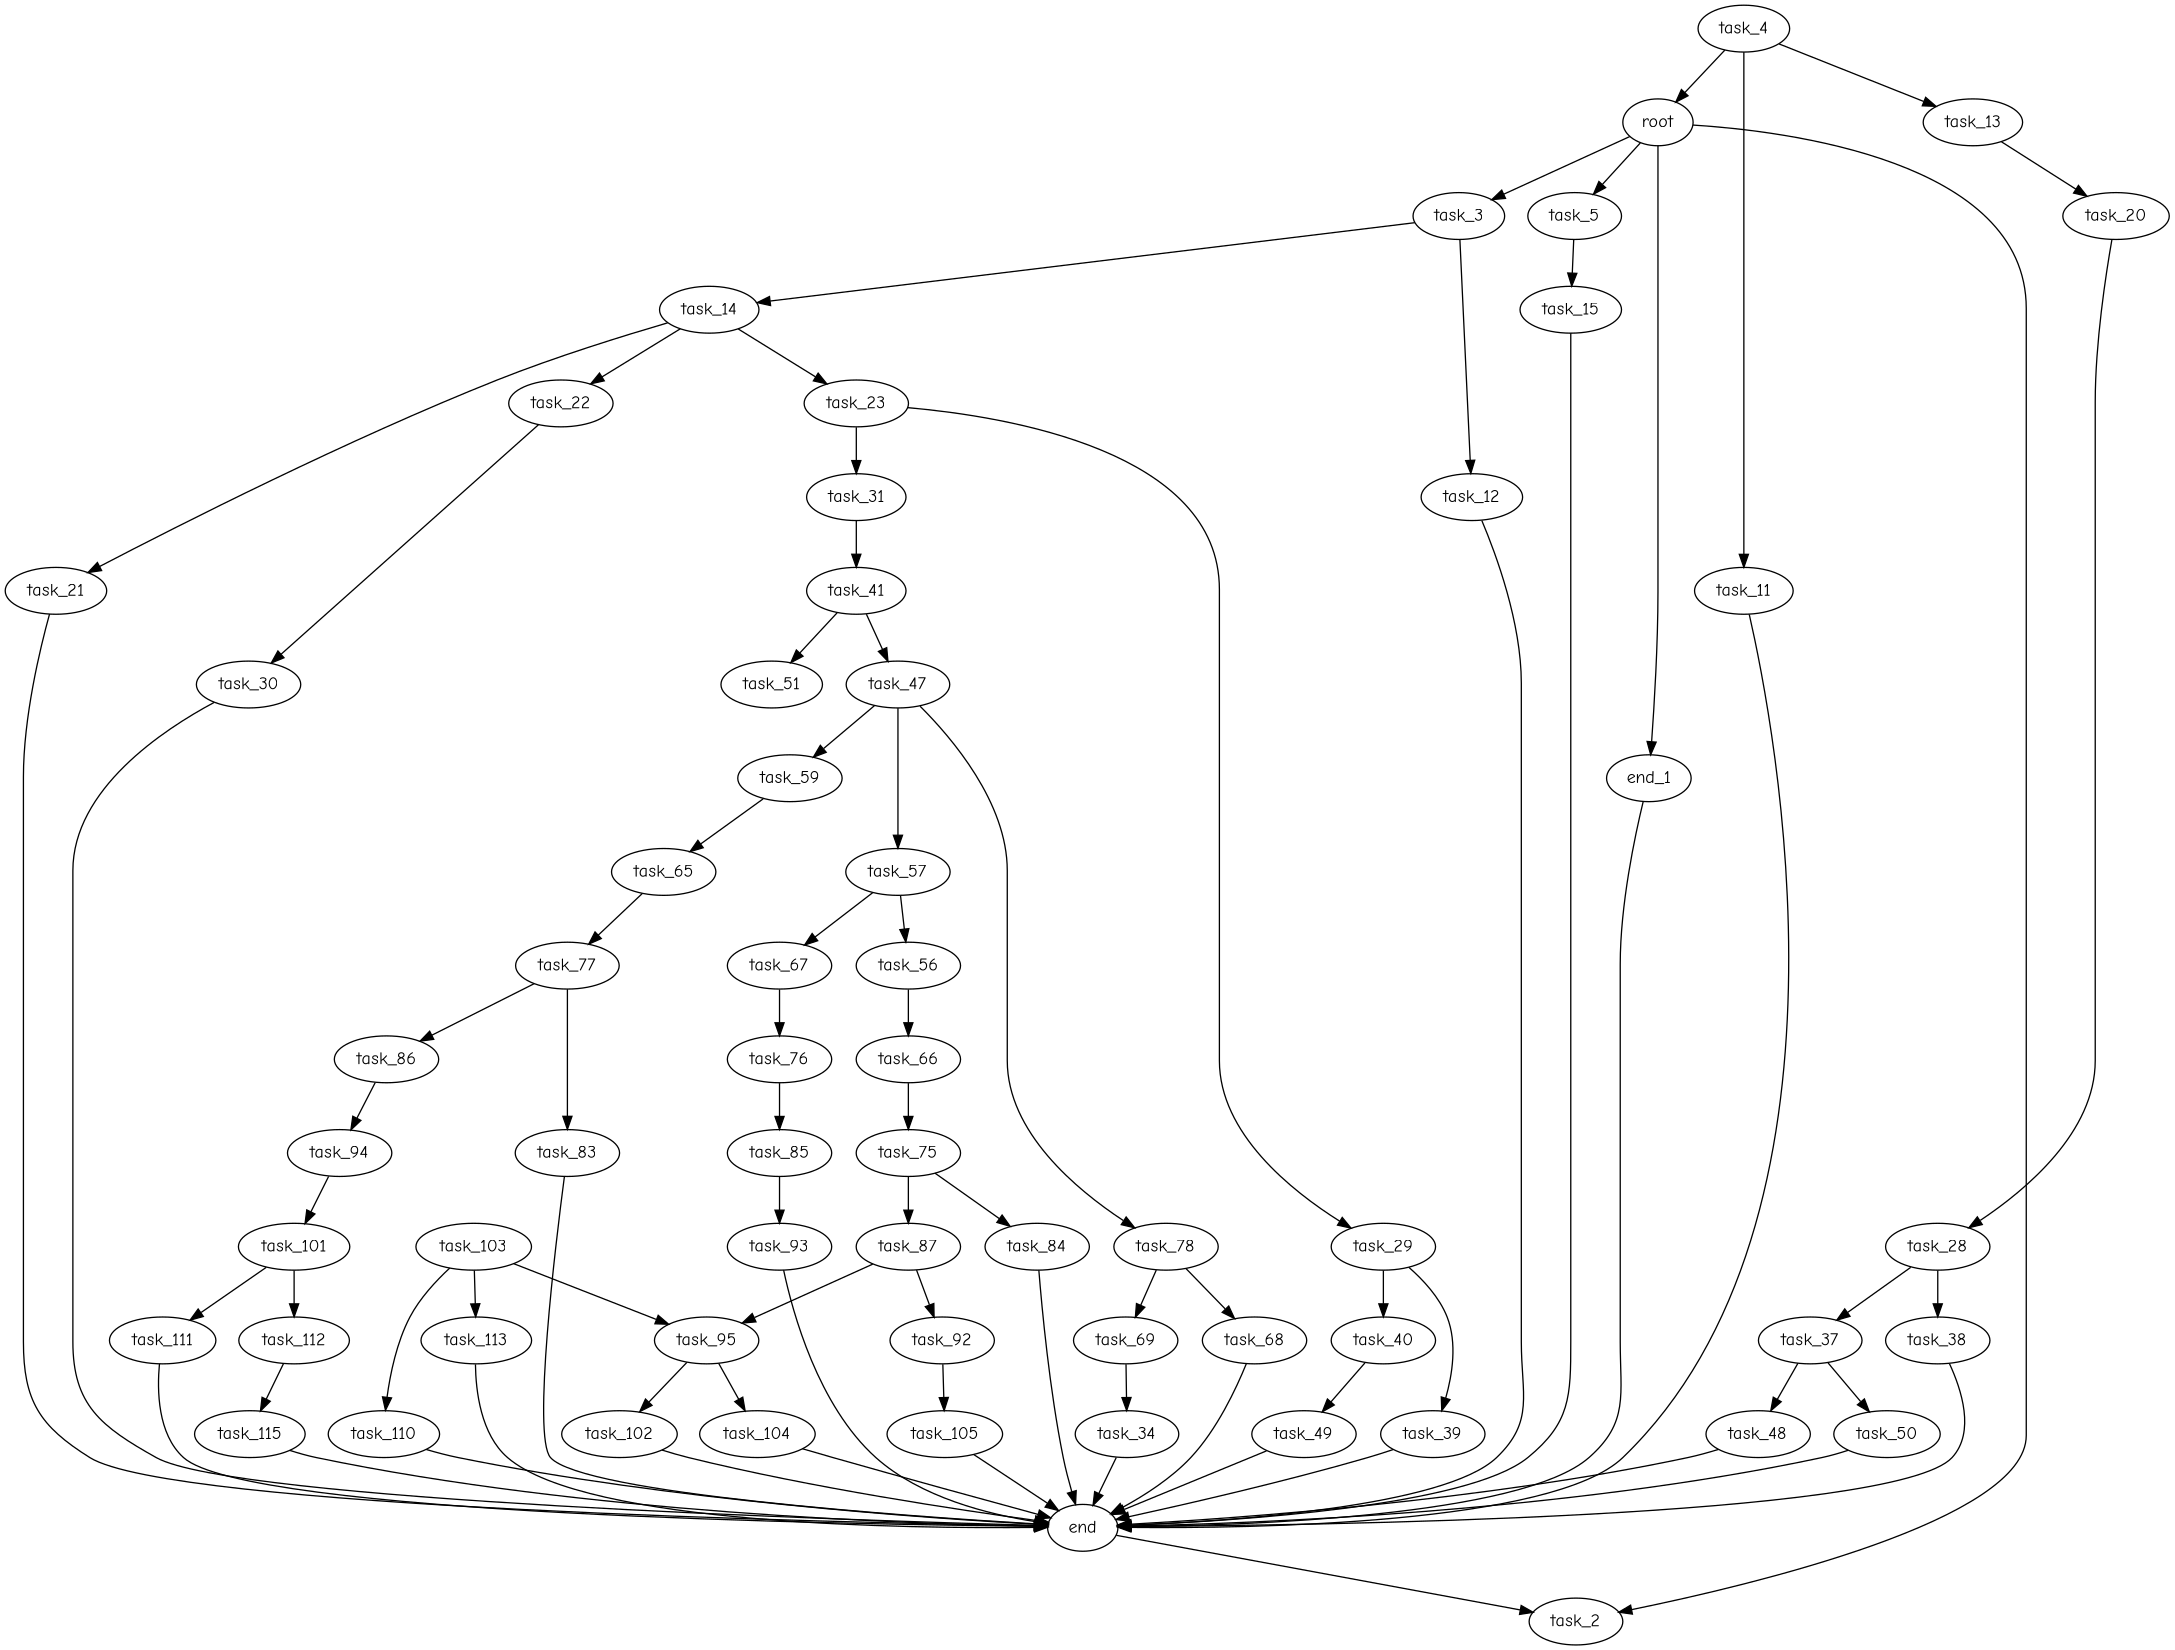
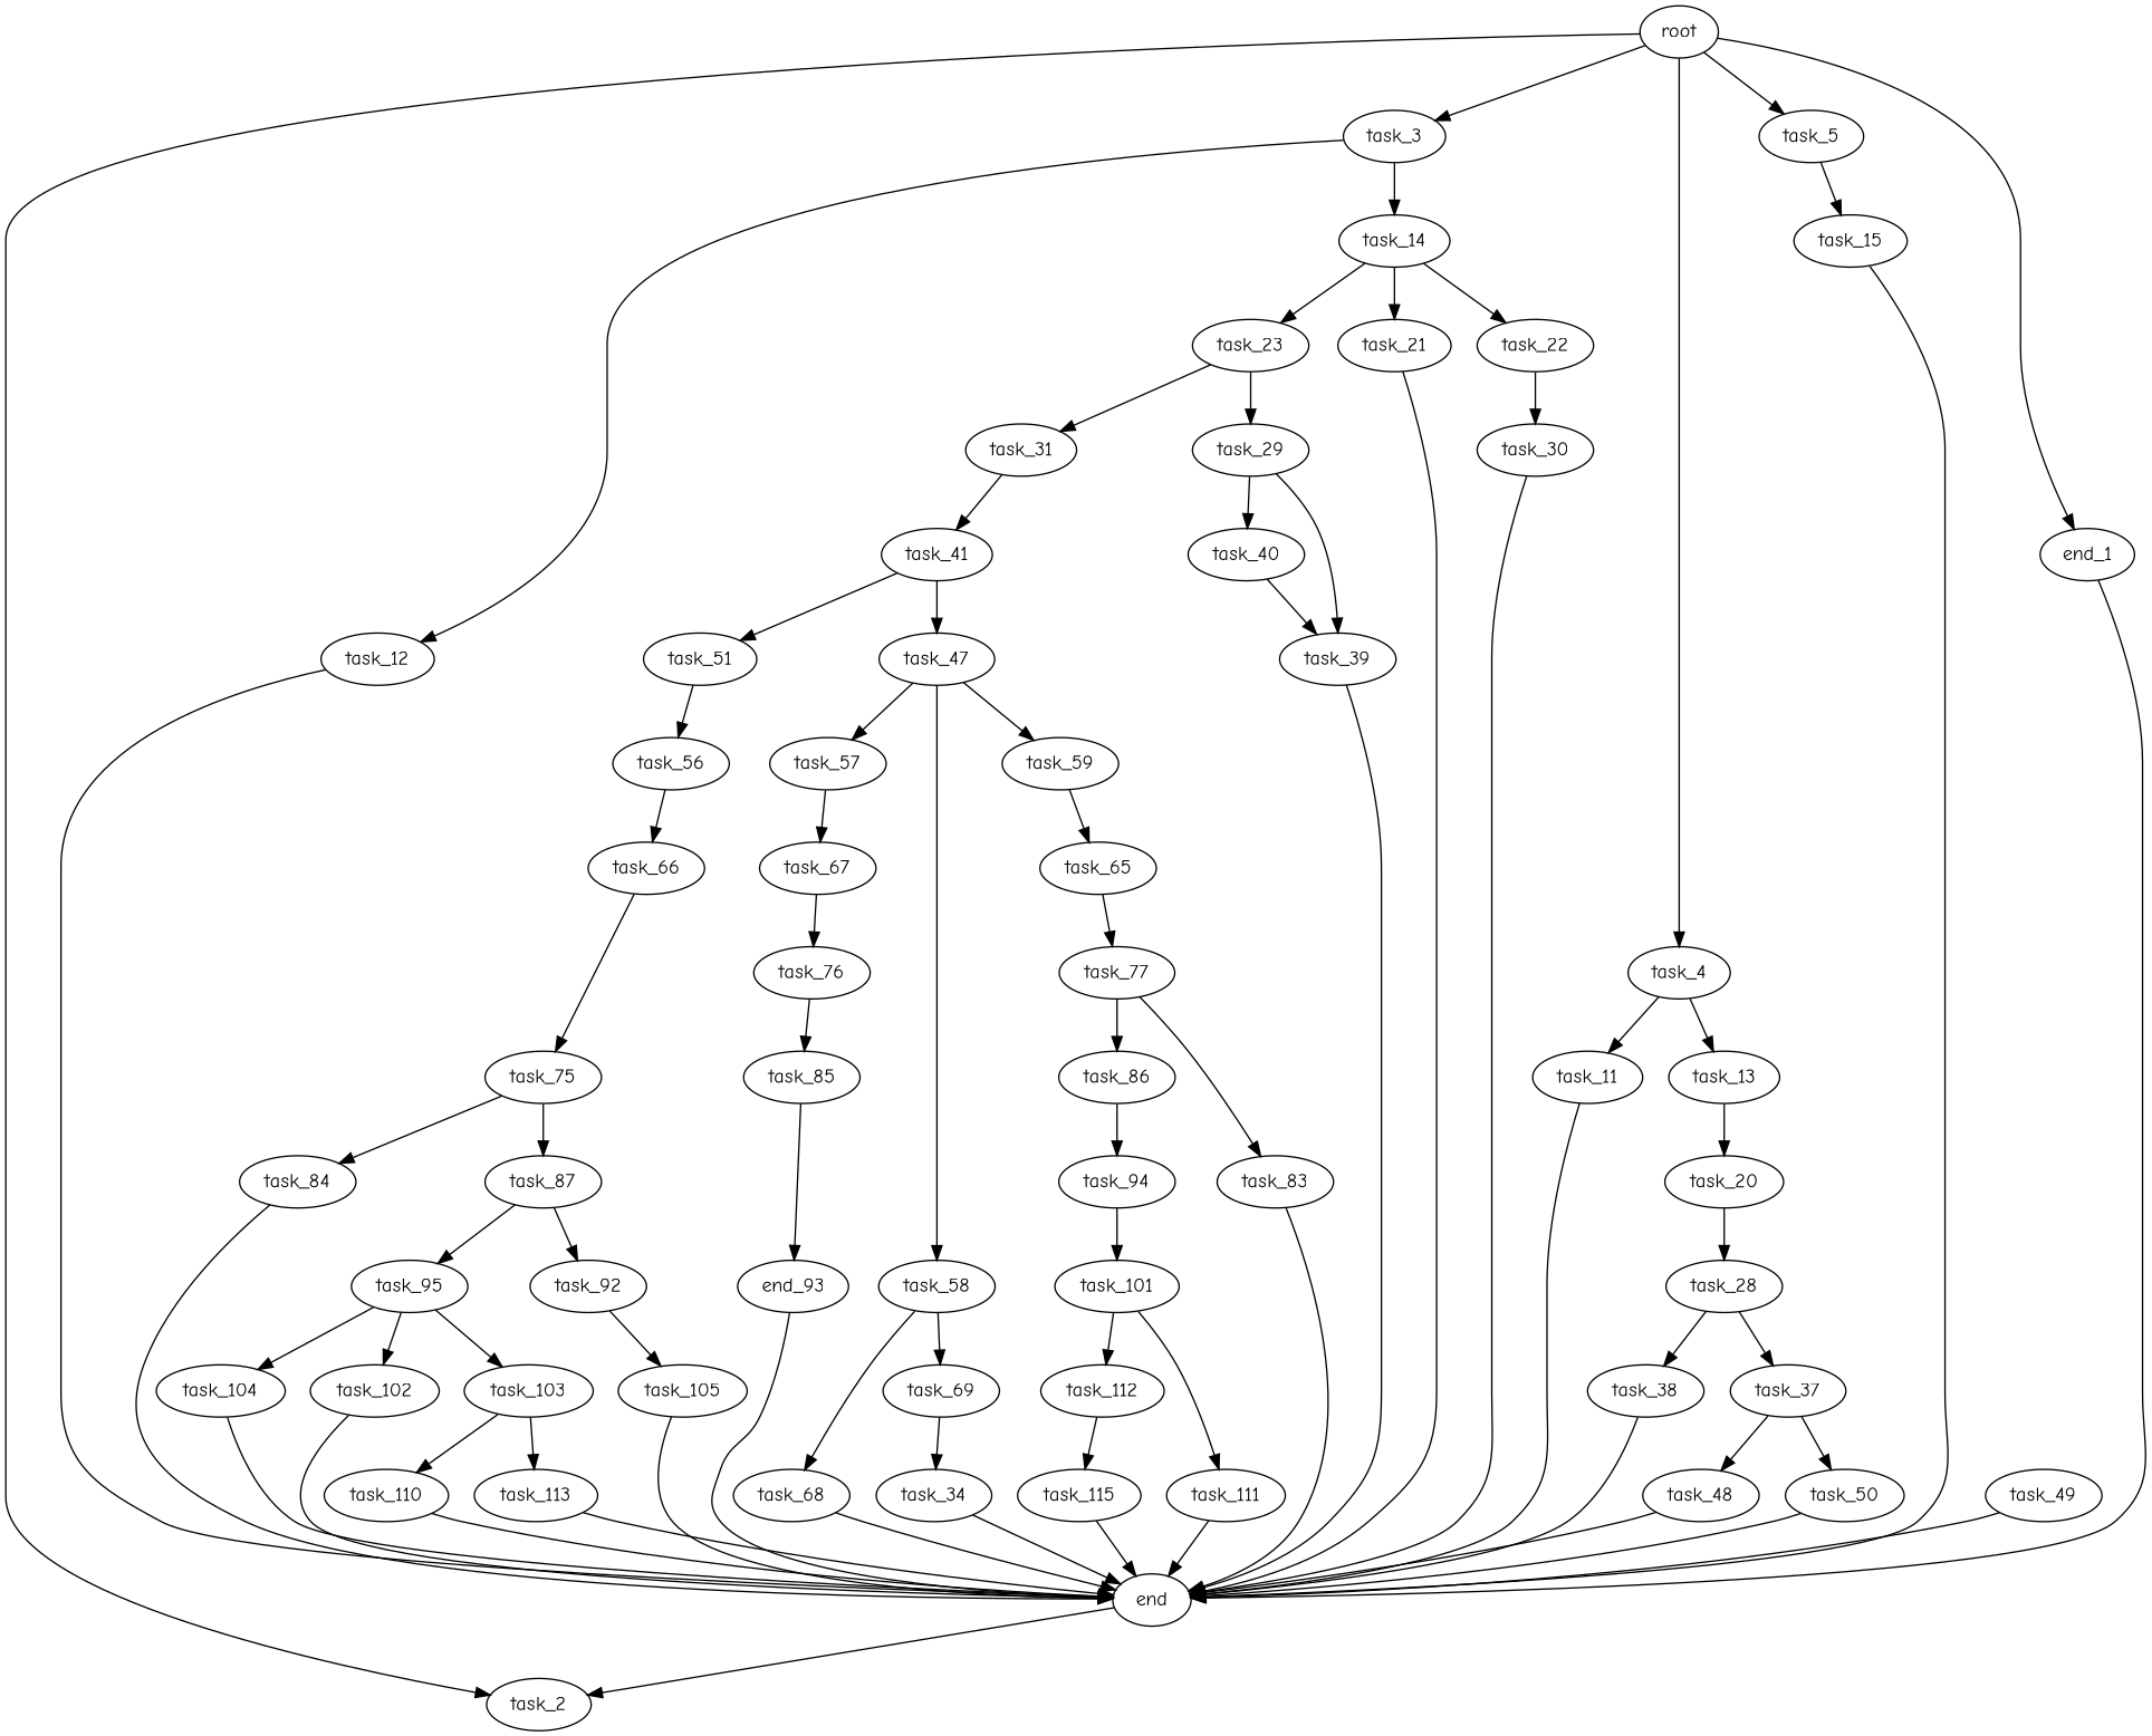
  digraph {
    fontname="Comic Neue"
    node [fontname="Comic Neue"]
    edge [fontname="Comic Neue"]
    n1 [label=end_1]
    root
    task_2
    task_3
    task_4
    task_5
    end
    task_12
    task_14
    task_11
    task_13
    task_15
    task_21
    task_22
    task_23
    task_20
    task_28
    task_30
    task_29
    task_31
    task_37
    task_38
    task_39
    task_40
    task_41
    task_48
    task_50
    task_49
    task_47
    task_51
    task_57
-   task_58 [label=task_78]
+   task_58
    task_59
    task_56
    task_67
    task_68
    task_69
    task_65
    task_66
    task_75
    task_76
    n42 [label=task_34]
    task_77
    task_83
    task_86
    task_84
    task_87
    task_85
    task_92
    task_95
-   task_93
+   task_93 [label=end_93]
    task_94
    task_101
    task_105
    task_102
    task_103
    task_104
    task_111
    task_112
    task_110
    task_113
    task_115
    n1 -> end
    root -> n1
    root -> task_2
    root -> task_3
-   task_4 -> root
+   root -> task_4
    root -> task_5
    task_3 -> task_12
    task_3 -> task_14
    task_4 -> task_11
    task_4 -> task_13
    task_5 -> task_15
    end -> task_2
    task_12 -> end
    task_14 -> task_21
    task_14 -> task_22
    task_14 -> task_23
    task_11 -> end
    task_13 -> task_20
    task_15 -> end
    task_21 -> end
    task_22 -> task_30
    task_23 -> task_29
    task_23 -> task_31
    task_20 -> task_28
    task_28 -> task_37
    task_28 -> task_38
    task_30 -> end
    task_29 -> task_39
    task_29 -> task_40
    task_31 -> task_41
    task_37 -> task_48
    task_37 -> task_50
    task_38 -> end
    task_39 -> end
-   task_40 -> task_49
+   task_40 -> task_39
    task_41 -> task_47
    task_41 -> task_51
    task_48 -> end
    task_50 -> end
    task_49 -> end
    task_47 -> task_57
    task_47 -> task_58
    task_47 -> task_59
-   task_57 -> task_56
+   task_51 -> task_56
    task_57 -> task_67
    task_58 -> task_68
    task_58 -> task_69
    task_59 -> task_65
    task_56 -> task_66
    task_67 -> task_76
    task_68 -> end
    task_69 -> n42
    task_65 -> task_77
    task_66 -> task_75
    task_75 -> task_84
    task_75 -> task_87
    task_76 -> task_85
    n42 -> end
    task_77 -> task_83
    task_77 -> task_86
    task_83 -> end
    task_86 -> task_94
    task_84 -> end
    task_87 -> task_92
    task_87 -> task_95
    task_85 -> task_93
    task_92 -> task_105
    task_95 -> task_102
-   task_103 -> task_95
+   task_95 -> task_103
    task_95 -> task_104
    task_93 -> end
    task_94 -> task_101
    task_101 -> task_111
    task_101 -> task_112
    task_105 -> end
    task_102 -> end
    task_103 -> task_110
    task_103 -> task_113
    task_104 -> end
    task_111 -> end
    task_112 -> task_115
    task_110 -> end
    task_113 -> end
    task_115 -> end
  }
